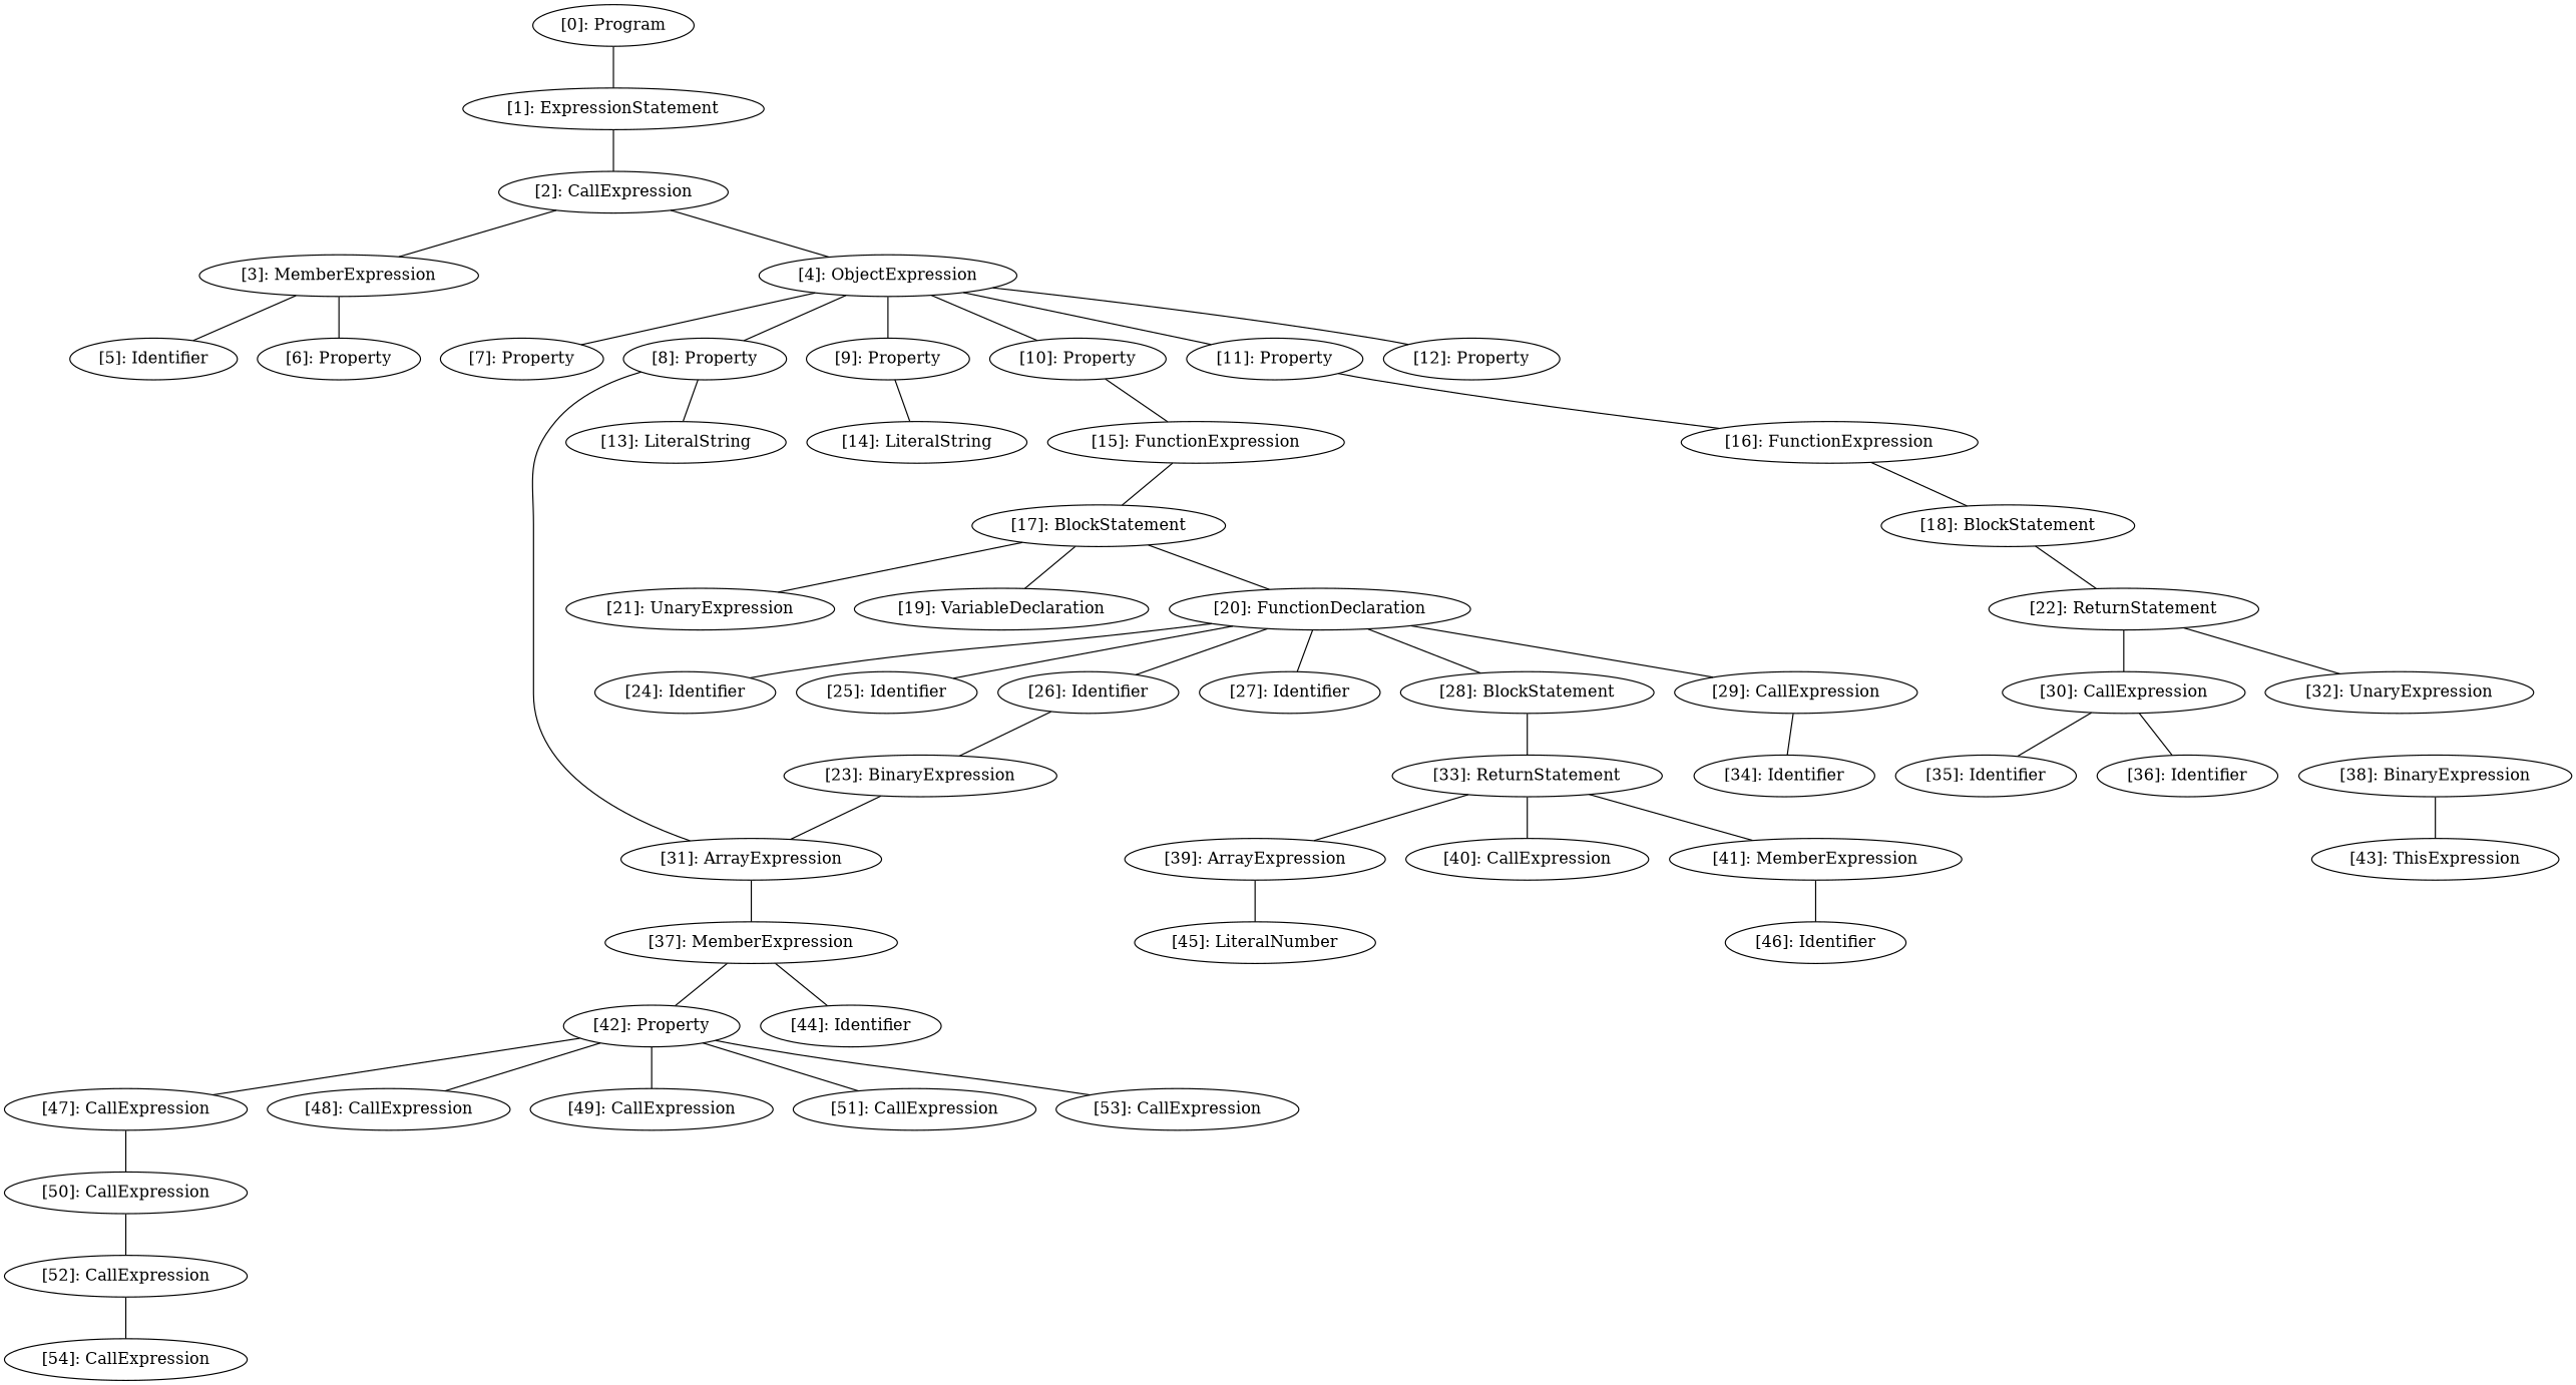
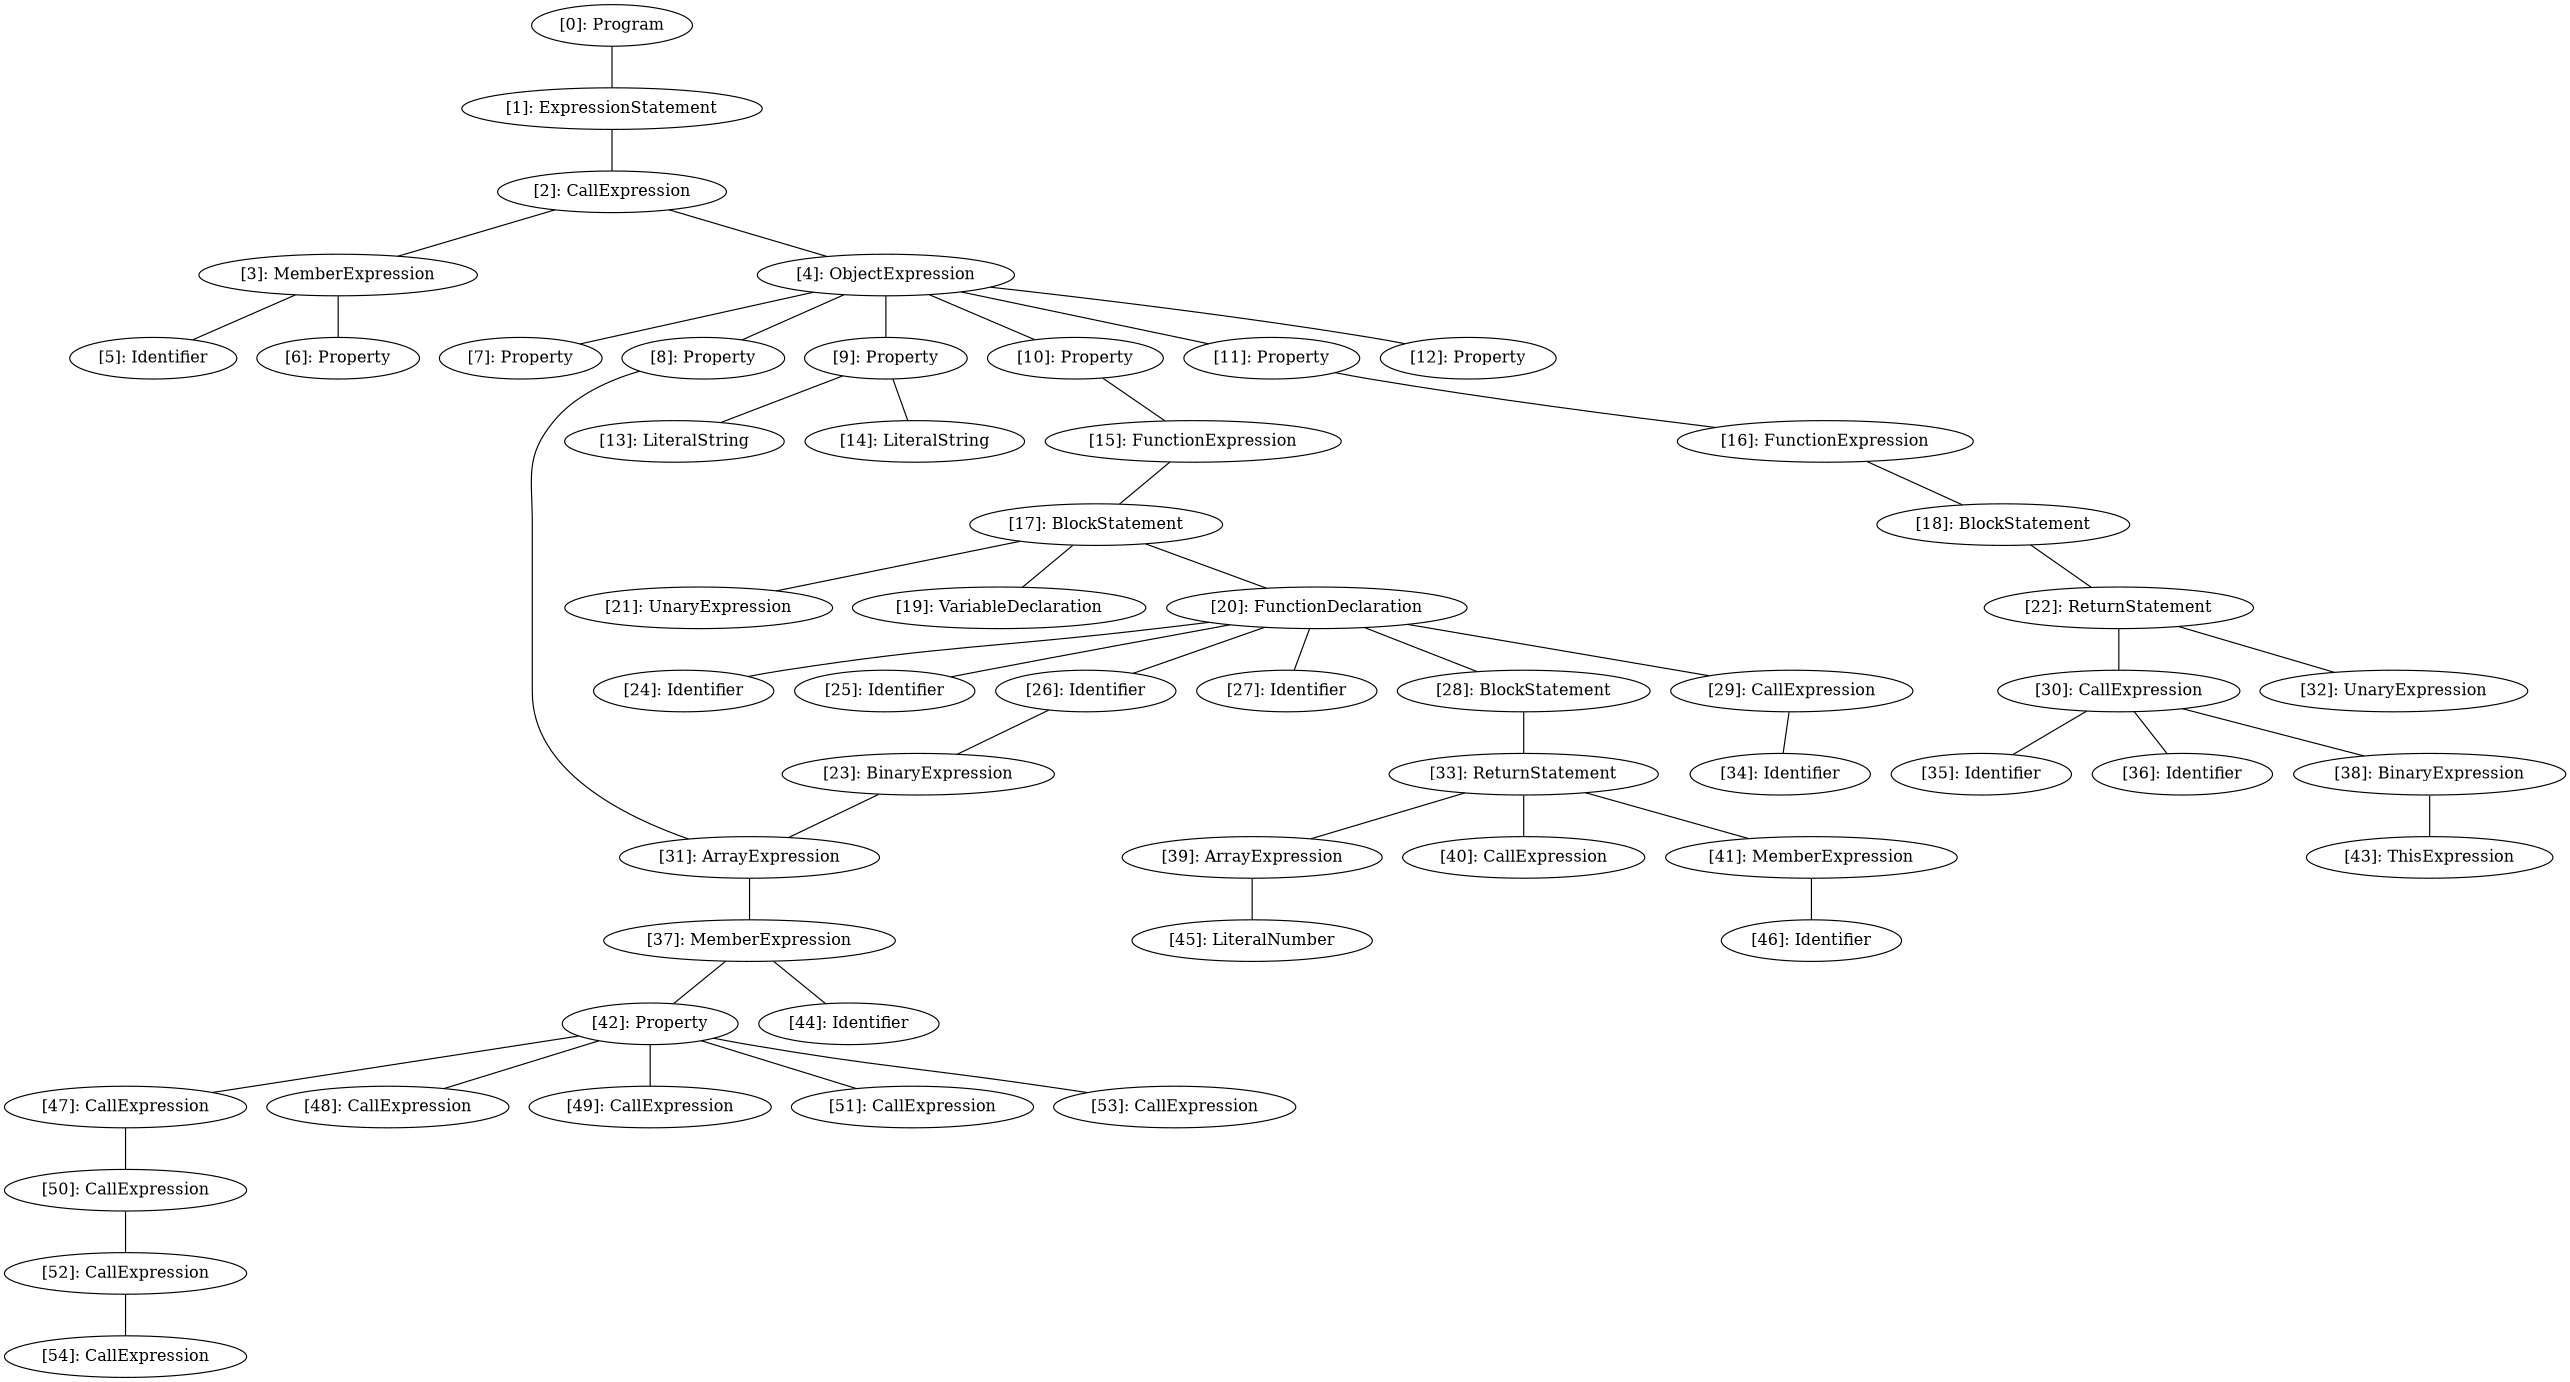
  graph {
    n1 [label="[0]: Program"]
    n2 [label="[1]: ExpressionStatement"]
    n3 [label="[2]: CallExpression"]
    n4 [label="[3]: MemberExpression"]
    n5 [label="[4]: ObjectExpression"]
    n6 [label="[5]: Identifier"]
    n7 [label="[6]: Property"]
    n8 [label="[7]: Property"]
    n9 [label="[8]: Property"]
    n10 [label="[9]: Property"]
    n11 [label="[10]: Property"]
    n12 [label="[11]: Property"]
    n13 [label="[12]: Property"]
    n14 [label="[13]: LiteralString"]
    n15 [label="[31]: ArrayExpression"]
    n16 [label="[14]: LiteralString"]
    n17 [label="[15]: FunctionExpression"]
    n18 [label="[16]: FunctionExpression"]
    n19 [label="[21]: UnaryExpression"]
    n20 [label="[17]: BlockStatement"]
    n21 [label="[18]: BlockStatement"]
    n22 [label="[19]: VariableDeclaration"]
    n23 [label="[20]: FunctionDeclaration"]
    n24 [label="[22]: ReturnStatement"]
    n25 [label="[24]: Identifier"]
    n26 [label="[25]: Identifier"]
    n27 [label="[26]: Identifier"]
    n28 [label="[27]: Identifier"]
    n29 [label="[28]: BlockStatement"]
    n30 [label="[29]: CallExpression"]
    n31 [label="[30]: CallExpression"]
    n32 [label="[32]: UnaryExpression"]
    n33 [label="[23]: BinaryExpression"]
    n34 [label="[33]: ReturnStatement"]
    n35 [label="[34]: Identifier"]
    n36 [label="[35]: Identifier"]
    n37 [label="[36]: Identifier"]
    n38 [label="[38]: BinaryExpression"]
    n39 [label="[37]: MemberExpression"]
    n40 [label="[39]: ArrayExpression"]
    n41 [label="[40]: CallExpression"]
    n42 [label="[41]: MemberExpression"]
    n43 [label="[43]: ThisExpression"]
    n44 [label="[42]: Property"]
    n45 [label="[44]: Identifier"]
    n46 [label="[45]: LiteralNumber"]
    n47 [label="[46]: Identifier"]
    n48 [label="[47]: CallExpression"]
    n49 [label="[48]: CallExpression"]
    n50 [label="[49]: CallExpression"]
    n51 [label="[51]: CallExpression"]
    n52 [label="[53]: CallExpression"]
    n53 [label="[50]: CallExpression"]
    n54 [label="[52]: CallExpression"]
    n55 [label="[54]: CallExpression"]
    n1 -- n2
    n2 -- n3
    n3 -- n4
    n3 -- n5
    n4 -- n6
    n4 -- n7
    n5 -- n8
    n5 -- n9
    n5 -- n10
    n5 -- n11
    n5 -- n12
    n5 -- n13
-   n9 -- n14
+   n10 -- n14
    n9 -- n15
    n10 -- n16
    n11 -- n17
    n12 -- n18
    n15 -- n39
    n17 -- n20
    n18 -- n21
    n20 -- n19
    n20 -- n22
    n20 -- n23
    n21 -- n24
    n23 -- n25
    n23 -- n26
    n23 -- n27
    n23 -- n28
    n23 -- n29
    n23 -- n30
    n24 -- n31
    n24 -- n32
    n27 -- n33
    n29 -- n34
    n30 -- n35
    n31 -- n36
    n31 -- n37
+   n31 -- n38
    n33 -- n15
    n34 -- n40
    n34 -- n41
    n34 -- n42
    n38 -- n43
    n39 -- n44
    n39 -- n45
    n40 -- n46
    n42 -- n47
    n44 -- n48
    n44 -- n49
    n44 -- n50
    n44 -- n51
    n44 -- n52
    n48 -- n53
    n53 -- n54
    n54 -- n55
  }
